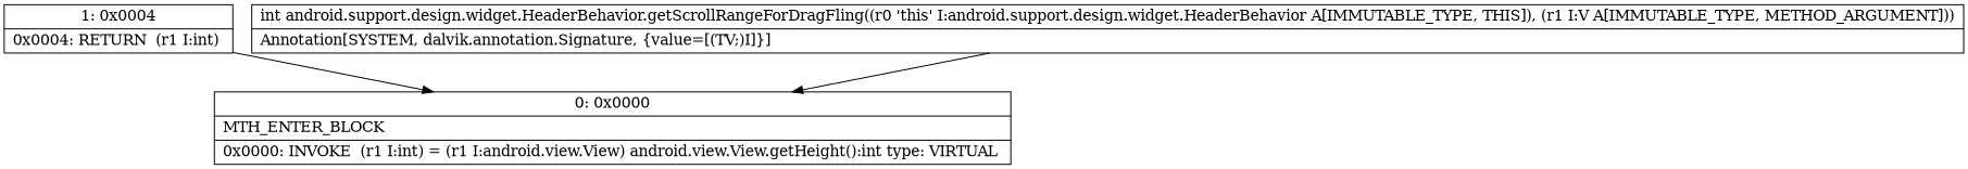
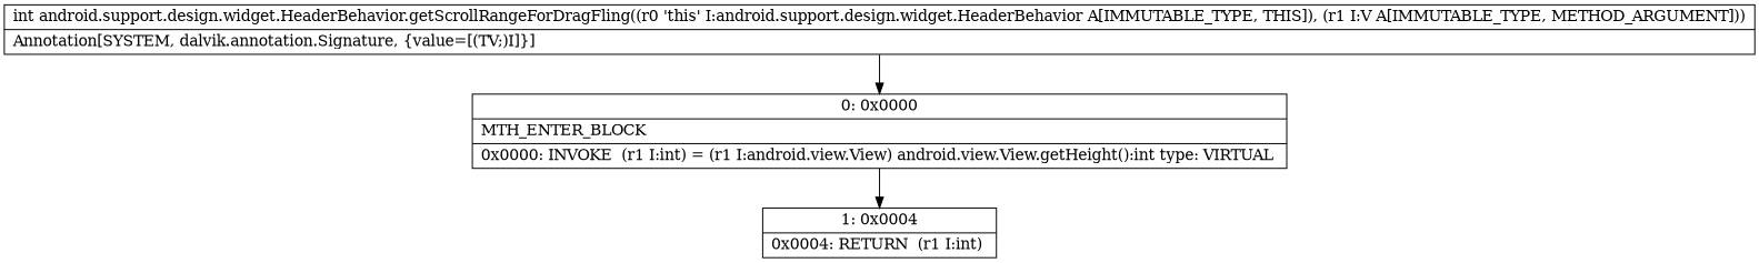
  digraph {
    node [shape=record]
    n1 [label="{0\:\ 0x0000|MTH_ENTER_BLOCK\l|0x0000: INVOKE  (r1 I:int) = (r1 I:android.view.View) android.view.View.getHeight():int type: VIRTUAL \l}"]
    n2 [label="{1\:\ 0x0004|0x0004: RETURN  (r1 I:int) \l}"]
    n3 [label="{int android.support.design.widget.HeaderBehavior.getScrollRangeForDragFling((r0 'this' I:android.support.design.widget.HeaderBehavior A[IMMUTABLE_TYPE, THIS]), (r1 I:V A[IMMUTABLE_TYPE, METHOD_ARGUMENT]))  | Annotation[SYSTEM, dalvik.annotation.Signature, \{value=[(TV;)I]\}]\l}"]
-   n2 -> n1
+   n1 -> n2
    n3 -> n1
  }
